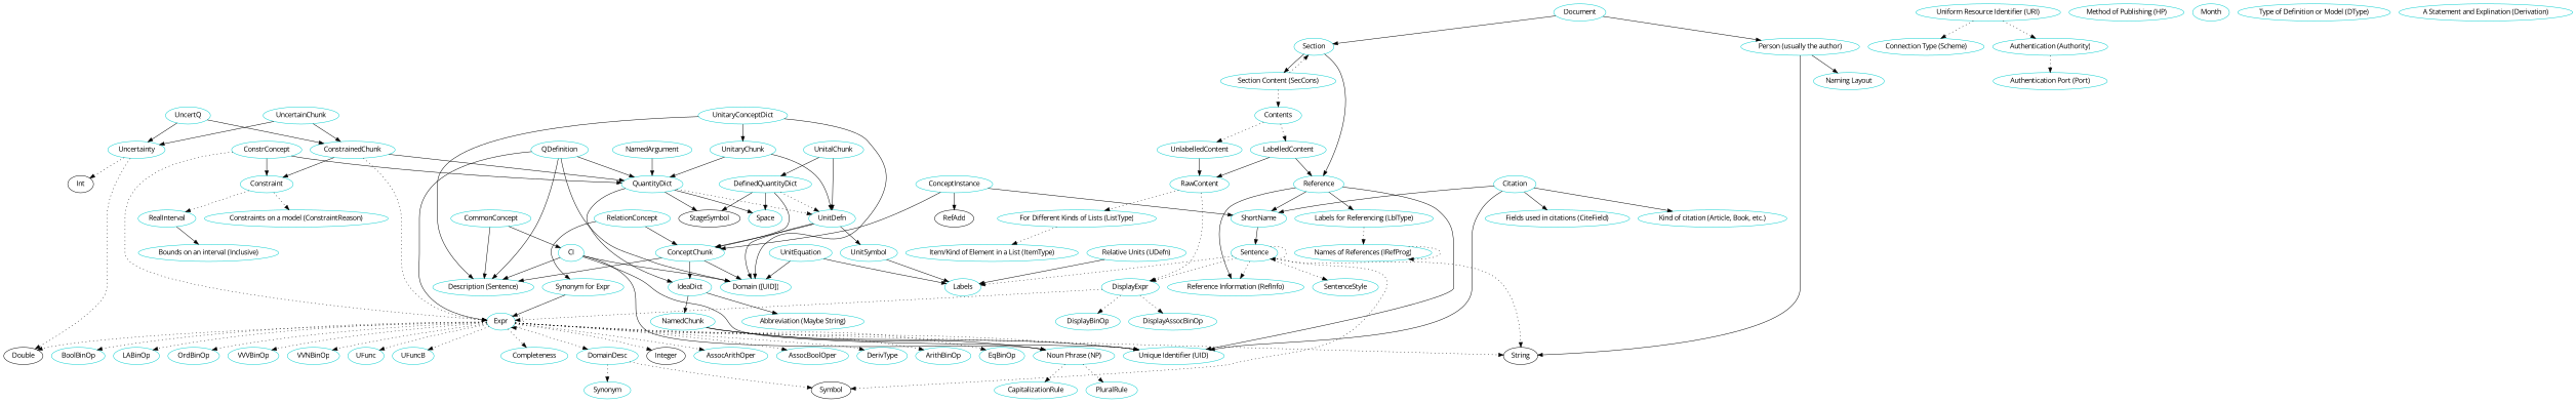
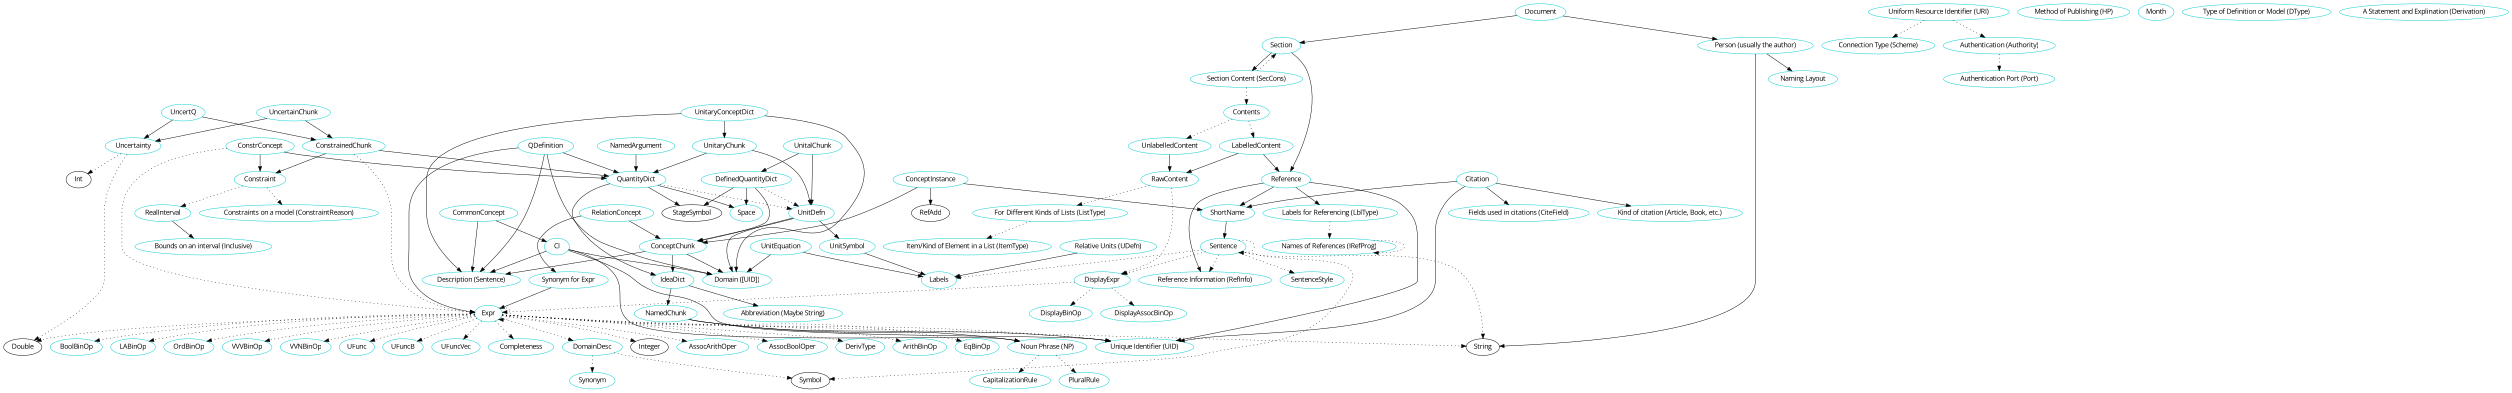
  digraph {
    fontname="Open Sans"
    node [color=cyan3 fontname="Open Sans" shape=oval]
    edge [fontname="Open Sans"]
    n1 [label=ConceptChunk]
    n2 [label=IdeaDict]
    n3 [label="Description (Sentence)"]
    n4 [label="Domain ([UID])"]
    n5 [label=CommonConcept]
    n6 [label=CI]
    n7 [label=ConceptInstance]
    RefAdd [color="" shape=""]
    n9 [label=ShortName]
    n10 [label=Citation]
    n11 [label="Kind of citation (Article, Book, etc.)"]
    n12 [label="Fields used in citations (CiteField)"]
    n13 [label="Unique Identifier (UID)"]
    n14 [label="Noun Phrase (NP)"]
    n15 [label=ConstrainedChunk]
    n16 [label=QuantityDict]
    n17 [label=Constraint]
    n18 [label=Expr]
    n19 [label=ConstrConcept]
    n20 [label=DefinedQuantityDict]
    StageSymbol [color="" shape=""]
    n22 [label=Space]
    n23 [label=UnitDefn]
    n24 [label=QDefinition]
    n25 [label=NamedArgument]
    n26 [label=NamedChunk]
    n27 [label="Abbreviation (Maybe String)"]
    n28 [label=RelationConcept]
    n29 [label="Synonym for Expr"]
    n30 [label=UncertainChunk]
    n31 [label=Uncertainty]
    n32 [label=UncertQ]
    n33 [label=UnitSymbol]
    n34 [label=UnitEquation]
    n35 [label=Labels]
    n36 [label=UnitalChunk]
    n37 [label="Uniform Resource Identifier (URI)"]
    n38 [label="Connection Type (Scheme)"]
    n39 [label="Authentication (Authority)"]
    n40 [label=UnitaryChunk]
    n41 [label=UnitaryConceptDict]
    n42 [label="Method of Publishing (HP)"]
    n43 [label=Month]
    n44 [label="For Different Kinds of Lists (ListType)"]
    n45 [label="Item/Kind of Element in a List (ItemType)"]
    n46 [label=Contents]
    n47 [label=UnlabelledContent]
    n48 [label=LabelledContent]
    n49 [label="Type of Definition or Model (DType)"]
    n50 [label=RawContent]
    n51 [label=DisplayExpr]
    n52 [label=Reference]
    n53 [label="Labels for Referencing (LblType)"]
    n54 [label="Names of References (IRefProg)"]
    n55 [label="A Statement and Explination (Derivation)"]
    n56 [label=CapitalizationRule]
    n57 [label=PluralRule]
    n58 [label="Authentication Port (Port)"]
    Int [color="" shape=""]
    Double [color="" shape=""]
    n61 [label="Constraints on a model (ConstraintReason)"]
    n62 [label=RealInterval]
    n63 [label=DisplayBinOp]
    n64 [label=DisplayAssocBinOp]
    Integer [color="" shape=""]
    String [color="" shape=""]
    n67 [label=AssocArithOper]
    n68 [label=AssocBoolOper]
    n69 [label=DerivType]
    n70 [label=ArithBinOp]
    n71 [label=EqBinOp]
    n72 [label=BoolBinOp]
    n73 [label=LABinOp]
    n74 [label=OrdBinOp]
    n75 [label=VVVBinOp]
    n76 [label=VVNBinOp]
    n77 [label=UFunc]
    n78 [label=UFuncB]
+   n79 [label=UFuncVec]
    n80 [label=Completeness]
    n81 [label=DomainDesc]
    n82 [label="Section Content (SecCons)"]
    n83 [label=Section]
    n84 [label=Document]
    n85 [label="Person (usually the author)"]
    n86 [label="Naming Layout"]
    n87 [label="Reference Information (RefInfo)"]
    n88 [label=Sentence]
    n89 [label=SentenceStyle]
    Symbol [color="" shape=""]
    n91 [label=Synonym]
    n92 [label="Bounds on an interval (Inclusive)"]
    n93 [label="Relative Units (UDefn)"]
    subgraph sub_1 {
      n1
      n2
      n3
      n4
    }
    subgraph sub_2 {
      n3
      n5
      n6
    }
    subgraph sub_3 {
      n1
      n7
      RefAdd
      n9
    }
    subgraph sub_4 {
      n9
      n10
      n11
      n12
      n13
    }
    subgraph sub_5 {
      n3
      n4
      n6
      n13
      n14
    }
    subgraph sub_6 {
      n15
      n16
      n17
      n18
    }
    subgraph sub_7 {
      n16
      n17
      n18
      n19
    }
    subgraph sub_8 {
      n1
      n20
      StageSymbol
      n22
      n23
    }
    subgraph sub_9 {
      n3
      n4
      n16
      n18
      n24
    }
    subgraph sub_10 {
      n16
      n25
    }
    subgraph sub_11 {
      n13
      n14
      n26
    }
    subgraph sub_12 {
      n4
      n13
    }
    subgraph sub_13 {
      n2
      n26
      n27
    }
    subgraph sub_14 {
      n2
      n16
      StageSymbol
      n22
      n23
    }
    subgraph sub_15 {
      n1
      n18
      n28
      n29
    }
    subgraph sub_16 {
      n15
      n30
      n31
    }
    subgraph sub_17 {
      n15
      n31
      n32
    }
    subgraph sub_18 {
      n1
      n4
      n23
      n33
    }
    subgraph sub_19 {
      n4
      n34
      n35
    }
    subgraph sub_20 {
      n20
      n23
      n36
    }
    subgraph sub_21 {
      n37
      n38
      n39
    }
    subgraph sub_22 {
      n11
    }
    subgraph sub_23 {
      n16
      n23
      n40
    }
    subgraph sub_24 {
      n3
      n4
      n40
      n41
    }
    subgraph sub_25 {
      n12
    }
    subgraph sub_26 {
      n42
    }
    subgraph sub_27 {
      n43
    }
    subgraph sub_28 {
      n44
      n45
    }
    subgraph sub_29 {
      n45
    }
    subgraph sub_30 {
      n46
      n47
      n48
    }
    subgraph sub_31 {
      n49
    }
    subgraph sub_32 {
      n44
      n50
      n51
    }
    subgraph sub_33 {
      n48
      n50
      n52
    }
    subgraph sub_34 {
      n47
      n50
    }
    subgraph sub_35 {
      n53
      n54
    }
    subgraph sub_36 {
      n55
    }
    subgraph sub_37 {
      n54
    }
    subgraph sub_38 {
      n56
    }
    subgraph sub_39 {
      n57
    }
    subgraph sub_40 {
      n14
      n56
      n57
    }
    subgraph sub_41 {
      n38
    }
    subgraph sub_42 {
      n39
      n58
    }
    subgraph sub_43 {
      n58
    }
    subgraph sub_44 {
      n31
      Int
      Double
    }
    subgraph sub_45 {
      n61
    }
    subgraph sub_46 {
      n17
      n61
      n62
    }
    subgraph sub_47 {
      n63
    }
    subgraph sub_48 {
      n64
    }
    subgraph sub_49 {
      n18
      n51
      n63
      n64
    }
    subgraph sub_50 {
      n13
      n18
      Double
      Integer
      String
      n67
      n68
      n69
      n70
      n71
      n72
      n73
      n74
      n75
      n76
      n77
      n78
+     n79
      n80
      n81
    }
    subgraph sub_51 {
      n46
      n82
      n83
    }
    subgraph sub_52 {
      n52
      n82
      n83
    }
    subgraph sub_53 {
      n83
      n84
      n85
    }
    subgraph sub_54 {
      String
      n85
      n86
    }
    subgraph sub_55 {
      n87
    }
    subgraph sub_56 {
      n9
      n13
      n52
      n53
      n87
    }
    subgraph sub_57 {
      n3
      n35
      n51
      String
      n87
      n88
      n89
      Symbol
    }
    subgraph sub_58 {
      n9
      n88
    }
    subgraph sub_59 {
      n22
    }
    subgraph sub_60 {
      n81
      Symbol
      n91
    }
    subgraph sub_61 {
      n62
      n92
    }
    subgraph sub_62 {
      n33
      n35
      n93
    }
    n1 -> n2
    n1 -> n3
    n1 -> n4
    n2 -> n26
    n2 -> n27
    n5 -> n3
    n5 -> n6
    n6 -> n3
    n6 -> n4
    n6 -> n13
    n6 -> n14
    n7 -> n1
    n7 -> RefAdd
    n7 -> n9
    n9 -> n88
    n10 -> n9
    n10 -> n11
    n10 -> n12
    n10 -> n13
    n14 -> n56 [style=dotted]
    n14 -> n57 [style=dotted]
    n15 -> n16
    n15 -> n17
    n15 -> n18 [style=dotted]
    n16 -> n2
    n16 -> StageSymbol
    n16 -> n22
    n16 -> n23 [style=dotted]
    n17 -> n61 [style=dotted]
    n17 -> n62 [style=dotted]
    n18 -> n13 [style=dotted]
    n18 -> n18 [style=dotted]
    n18 -> Double [style=dotted]
    n18 -> Integer [style=dotted]
    n18 -> String [style=dotted]
    n18 -> n67 [style=dotted]
    n18 -> n68 [style=dotted]
    n18 -> n69 [style=dotted]
    n18 -> n70 [style=dotted]
    n18 -> n71 [style=dotted]
    n18 -> n72 [style=dotted]
    n18 -> n73 [style=dotted]
    n18 -> n74 [style=dotted]
    n18 -> n75 [style=dotted]
    n18 -> n76 [style=dotted]
    n18 -> n77 [style=dotted]
    n18 -> n78 [style=dotted]
+   n18 -> n79 [style=dotted]
    n18 -> n80 [style=dotted]
    n18 -> n81 [style=dotted]
    n19 -> n16
    n19 -> n17
    n19 -> n18 [style=dotted]
    n20 -> n1
    n20 -> StageSymbol
    n20 -> n22
    n20 -> n23 [style=dotted]
    n23 -> n1
    n23 -> n4
    n23 -> n33
    n24 -> n3
    n24 -> n4
    n24 -> n16
    n24 -> n18
    n25 -> n16
    n26 -> n13
    n26 -> n14
    n28 -> n1
    n28 -> n29
    n29 -> n18
    n30 -> n15
    n30 -> n31
    n31 -> Int [style=dotted]
    n31 -> Double [style=dotted]
    n32 -> n15
    n32 -> n31
    n33 -> n35
    n34 -> n4
    n34 -> n35
    n36 -> n20
    n36 -> n23
    n37 -> n38 [style=dotted]
    n37 -> n39 [style=dotted]
    n39 -> n58 [style=dotted]
    n40 -> n16
    n40 -> n23
    n41 -> n3
    n41 -> n4
    n41 -> n40
    n44 -> n45 [style=dotted]
    n46 -> n47 [style=dotted]
    n46 -> n48 [style=dotted]
    n47 -> n50
    n48 -> n50
    n48 -> n52
    n50 -> n44 [style=dotted]
    n50 -> n51 [style=dotted]
    n51 -> n18 [style=dotted]
    n51 -> n63 [style=dotted]
    n51 -> n64 [style=dotted]
    n52 -> n9
    n52 -> n13
    n52 -> n53
    n52 -> n87
    n53 -> n54 [style=dotted]
    n54 -> n54 [style=dotted]
    n62 -> n92
    n81 -> Symbol [style=dotted]
    n81 -> n91 [style=dotted]
    n82 -> n46 [style=dotted]
    n82 -> n83 [style=dotted]
    n83 -> n52
    n83 -> n82
    n84 -> n83
    n84 -> n85
    n85 -> String
    n85 -> n86
    n88 -> n35 [style=dotted]
    n88 -> n51 [style=dotted]
    n88 -> String [style=dotted]
    n88 -> n87 [style=dotted]
    n88 -> n88 [style=dotted]
    n88 -> n89 [style=dotted]
    n88 -> Symbol [style=dotted]
    n93 -> n35
  }
